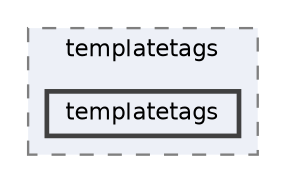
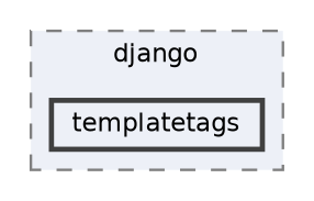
  digraph {
    compound=true
    n1 [color=grey25 fillcolor="#edf0f7" fontname=Helvetica fontsize=10 height=0.2 label=templatetags shape=box style="filled,bold" width=0.4]
    subgraph cluster_1 {
      bgcolor="#edf0f7"
      fontname=Helvetica
      fontsize=10
-     label=templatetags
+     label=django
      pencolor=grey50
      style="filled,dashed"
      n1
    }
  }
